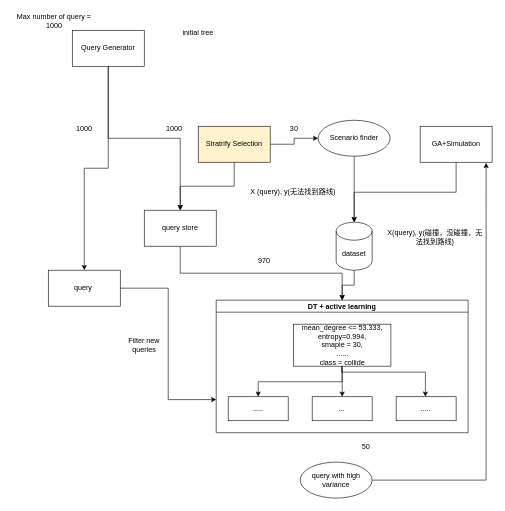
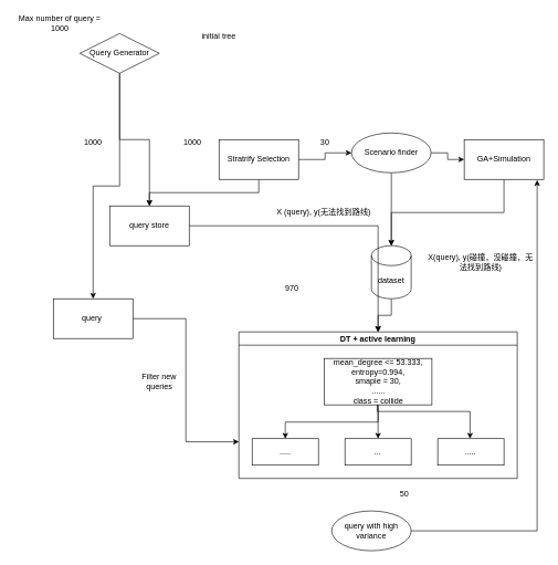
  <mxCell id="0" />
  <mxCell id="1" parent="0" />
  <mxCell id="2" value="" style="edgeStyle=orthogonalEdgeStyle;rounded=0;orthogonalLoop=1;jettySize=auto;html=1;" edge="1" parent="1" source="4" target="28"><mxGeometry relative="1" as="geometry" /></mxCell>
  <mxCell id="3" style="edgeStyle=orthogonalEdgeStyle;rounded=0;orthogonalLoop=1;jettySize=auto;html=1;exitX=0.5;exitY=1;exitDx=0;exitDy=0;" edge="1" parent="1" source="4" target="35"><mxGeometry relative="1" as="geometry" /></mxCell>
- <mxCell id="4" value="Query Generator" style="rounded=0;whiteSpace=wrap;html=1;" vertex="1" parent="1"><mxGeometry x="120" y="50" width="120" height="60" as="geometry" /></mxCell>
+ <mxCell id="4" value="Query Generator" style="rhombus;whiteSpace=wrap;html=1;" vertex="1" parent="1"><mxGeometry x="120" y="50" width="120" height="60" as="geometry" /></mxCell>
  <mxCell id="5" value="" style="edgeStyle=orthogonalEdgeStyle;rounded=0;orthogonalLoop=1;jettySize=auto;html=1;" edge="1" parent="1" source="7" target="17"><mxGeometry relative="1" as="geometry" /></mxCell>
  <mxCell id="6" style="edgeStyle=orthogonalEdgeStyle;rounded=0;orthogonalLoop=1;jettySize=auto;html=1;exitX=0.5;exitY=1;exitDx=0;exitDy=0;entryX=0.5;entryY=0;entryDx=0;entryDy=0;" edge="1" parent="1" source="7" target="28"><mxGeometry relative="1" as="geometry" /></mxCell>
- <mxCell id="7" value="Stratrify Selection" style="whiteSpace=wrap;html=1;rounded=0;fillColor=#fff2cc;" vertex="1" parent="1"><mxGeometry x="330" y="210" width="120" height="60" as="geometry" /></mxCell>
+ <mxCell id="7" value="Stratrify Selection" style="whiteSpace=wrap;html=1;rounded=0;" vertex="1" parent="1"><mxGeometry x="330" y="210" width="120" height="60" as="geometry" /></mxCell>
  <mxCell id="8" value="1000" style="text;html=1;strokeColor=none;fillColor=none;align=center;verticalAlign=middle;whiteSpace=wrap;rounded=0;" vertex="1" parent="1"><mxGeometry x="260" y="200" width="60" height="30" as="geometry" /></mxCell>
  <mxCell id="9" style="edgeStyle=orthogonalEdgeStyle;rounded=0;orthogonalLoop=1;jettySize=auto;html=1;exitX=0.5;exitY=1;exitDx=0;exitDy=0;entryX=0.5;entryY=0;entryDx=0;entryDy=0;entryPerimeter=0;" edge="1" parent="1" source="10" target="13"><mxGeometry relative="1" as="geometry" /></mxCell>
  <mxCell id="10" value="GA+Simulation" style="whiteSpace=wrap;html=1;rounded=0;" vertex="1" parent="1"><mxGeometry x="700" y="210" width="120" height="60" as="geometry" /></mxCell>
  <mxCell id="11" value="30" style="text;html=1;strokeColor=none;fillColor=none;align=center;verticalAlign=middle;whiteSpace=wrap;rounded=0;" vertex="1" parent="1"><mxGeometry x="460" y="200" width="60" height="30" as="geometry" /></mxCell>
  <mxCell id="12" value="" style="edgeStyle=orthogonalEdgeStyle;rounded=0;orthogonalLoop=1;jettySize=auto;html=1;entryX=0.5;entryY=0;entryDx=0;entryDy=0;" edge="1" parent="1" source="13" target="19"><mxGeometry relative="1" as="geometry" /></mxCell>
  <mxCell id="13" value="dataset" style="shape=cylinder3;whiteSpace=wrap;html=1;boundedLbl=1;backgroundOutline=1;size=15;" vertex="1" parent="1"><mxGeometry x="560" y="370" width="60" height="80" as="geometry" /></mxCell>
  <mxCell id="14" value="X(query), y(碰撞，没碰撞，无法找到路线)" style="text;html=1;strokeColor=none;fillColor=none;align=center;verticalAlign=middle;whiteSpace=wrap;rounded=0;" vertex="1" parent="1"><mxGeometry x="640" y="370" width="170" height="50" as="geometry" /></mxCell>
+ <mxCell id="15" value="" style="edgeStyle=orthogonalEdgeStyle;rounded=0;orthogonalLoop=1;jettySize=auto;html=1;" edge="1" parent="1" source="17" target="10"><mxGeometry relative="1" as="geometry" /></mxCell>
  <mxCell id="16" value="" style="edgeStyle=orthogonalEdgeStyle;rounded=0;orthogonalLoop=1;jettySize=auto;html=1;" edge="1" parent="1" source="17" target="13"><mxGeometry relative="1" as="geometry" /></mxCell>
  <mxCell id="17" value="Scenario finder" style="ellipse;whiteSpace=wrap;html=1;rounded=0;" vertex="1" parent="1"><mxGeometry x="530" y="200" width="120" height="60" as="geometry" /></mxCell>
  <mxCell id="18" value="X (query), y(无法找到路线)&amp;nbsp;" style="text;html=1;strokeColor=none;fillColor=none;align=center;verticalAlign=middle;whiteSpace=wrap;rounded=0;" vertex="1" parent="1"><mxGeometry x="400" y="290" width="180" height="60" as="geometry" /></mxCell>
  <mxCell id="19" value="DT + active learning" style="swimlane;startSize=20;horizontal=1;childLayout=treeLayout;horizontalTree=0;resizable=0;containerType=tree;" vertex="1" parent="1"><mxGeometry x="360" y="500" width="420" height="221" as="geometry" /></mxCell>
  <mxCell id="20" value="mean_degree &amp;lt;= 53.333,&lt;br&gt;entropy=0.994,&lt;br&gt;smaple = 30,&lt;br&gt;......&lt;br&gt;class = collide" style="whiteSpace=wrap;html=1;" vertex="1" parent="19"><mxGeometry x="128.75" y="40" width="162.5" height="70" as="geometry" /></mxCell>
  <mxCell id="21" value="....." style="whiteSpace=wrap;html=1;" vertex="1" parent="19"><mxGeometry x="20" y="161" width="100" height="40" as="geometry" /></mxCell>
  <mxCell id="22" value="" style="edgeStyle=elbowEdgeStyle;elbow=vertical;html=1;rounded=0;" edge="1" parent="19" source="20" target="21"><mxGeometry relative="1" as="geometry" /></mxCell>
  <mxCell id="23" value="..." style="whiteSpace=wrap;html=1;" vertex="1" parent="19"><mxGeometry x="160" y="161" width="100" height="40" as="geometry" /></mxCell>
  <mxCell id="24" value="" style="edgeStyle=elbowEdgeStyle;elbow=vertical;html=1;rounded=0;" edge="1" parent="19" source="20" target="23"><mxGeometry relative="1" as="geometry" /></mxCell>
  <mxCell id="25" value="" style="edgeStyle=orthogonalEdgeStyle;rounded=0;orthogonalLoop=1;jettySize=auto;html=1;" edge="1" source="20" target="26" parent="19"><mxGeometry relative="1" as="geometry"><Array as="points"><mxPoint x="208.75" y="120" /><mxPoint x="348.75" y="120" /></Array></mxGeometry></mxCell>
  <mxCell id="26" value="....." style="whiteSpace=wrap;html=1;" vertex="1" parent="19"><mxGeometry x="300" y="161" width="100" height="40" as="geometry" /></mxCell>
  <mxCell id="27" style="edgeStyle=orthogonalEdgeStyle;rounded=0;orthogonalLoop=1;jettySize=auto;html=1;entryX=0.5;entryY=0;entryDx=0;entryDy=0;" edge="1" parent="1" source="28" target="19"><mxGeometry relative="1" as="geometry" /></mxCell>
- <mxCell id="28" value="query store" style="rounded=0;whiteSpace=wrap;html=1;" vertex="1" parent="1"><mxGeometry x="240" y="350" width="120" height="60" as="geometry" /></mxCell>
+ <mxCell id="28" value="query store" style="rounded=0;whiteSpace=wrap;html=1;" vertex="1" parent="1"><mxGeometry x="165" y="310" width="120" height="60" as="geometry" /></mxCell>
  <mxCell id="29" style="edgeStyle=orthogonalEdgeStyle;rounded=0;orthogonalLoop=1;jettySize=auto;html=1;entryX=0.917;entryY=1.017;entryDx=0;entryDy=0;entryPerimeter=0;" edge="1" parent="1" source="30" target="10"><mxGeometry relative="1" as="geometry" /></mxCell>
  <mxCell id="30" value="query with high variance" style="ellipse;whiteSpace=wrap;html=1;" vertex="1" parent="1"><mxGeometry x="500" y="770" width="120" height="60" as="geometry" /></mxCell>
  <mxCell id="31" value="970" style="text;html=1;strokeColor=none;fillColor=none;align=center;verticalAlign=middle;whiteSpace=wrap;rounded=0;" vertex="1" parent="1"><mxGeometry x="410" y="420" width="60" height="30" as="geometry" /></mxCell>
  <mxCell id="32" value="50" style="text;html=1;strokeColor=none;fillColor=none;align=center;verticalAlign=middle;whiteSpace=wrap;rounded=0;" vertex="1" parent="1"><mxGeometry x="580" y="730" width="60" height="30" as="geometry" /></mxCell>
  <mxCell id="33" value="initial tree" style="text;html=1;strokeColor=none;fillColor=none;align=center;verticalAlign=middle;whiteSpace=wrap;rounded=0;" vertex="1" parent="1"><mxGeometry x="300" y="40" width="60" height="30" as="geometry" /></mxCell>
  <mxCell id="34" style="edgeStyle=orthogonalEdgeStyle;rounded=0;orthogonalLoop=1;jettySize=auto;html=1;entryX=0;entryY=0.75;entryDx=0;entryDy=0;" edge="1" parent="1" source="35" target="19"><mxGeometry relative="1" as="geometry"><mxPoint x="140" y="660" as="targetPoint" /></mxGeometry></mxCell>
  <mxCell id="35" value="query&amp;nbsp;" style="rounded=0;whiteSpace=wrap;html=1;" vertex="1" parent="1"><mxGeometry x="80" y="450" width="120" height="60" as="geometry" /></mxCell>
  <mxCell id="36" value="Filter new queries" style="text;html=1;strokeColor=none;fillColor=none;align=center;verticalAlign=middle;whiteSpace=wrap;rounded=0;" vertex="1" parent="1"><mxGeometry x="210" y="560" width="60" height="30" as="geometry" /></mxCell>
  <mxCell id="37" value="1000" style="text;html=1;strokeColor=none;fillColor=none;align=center;verticalAlign=middle;whiteSpace=wrap;rounded=0;" vertex="1" parent="1"><mxGeometry x="110" y="200" width="60" height="30" as="geometry" /></mxCell>
  <mxCell id="38" value="Max number of query = 1000" style="text;html=1;strokeColor=none;fillColor=none;align=center;verticalAlign=middle;whiteSpace=wrap;rounded=0;" vertex="1" parent="1"><mxGeometry x="20" y="20" width="140" height="30" as="geometry" /></mxCell>
